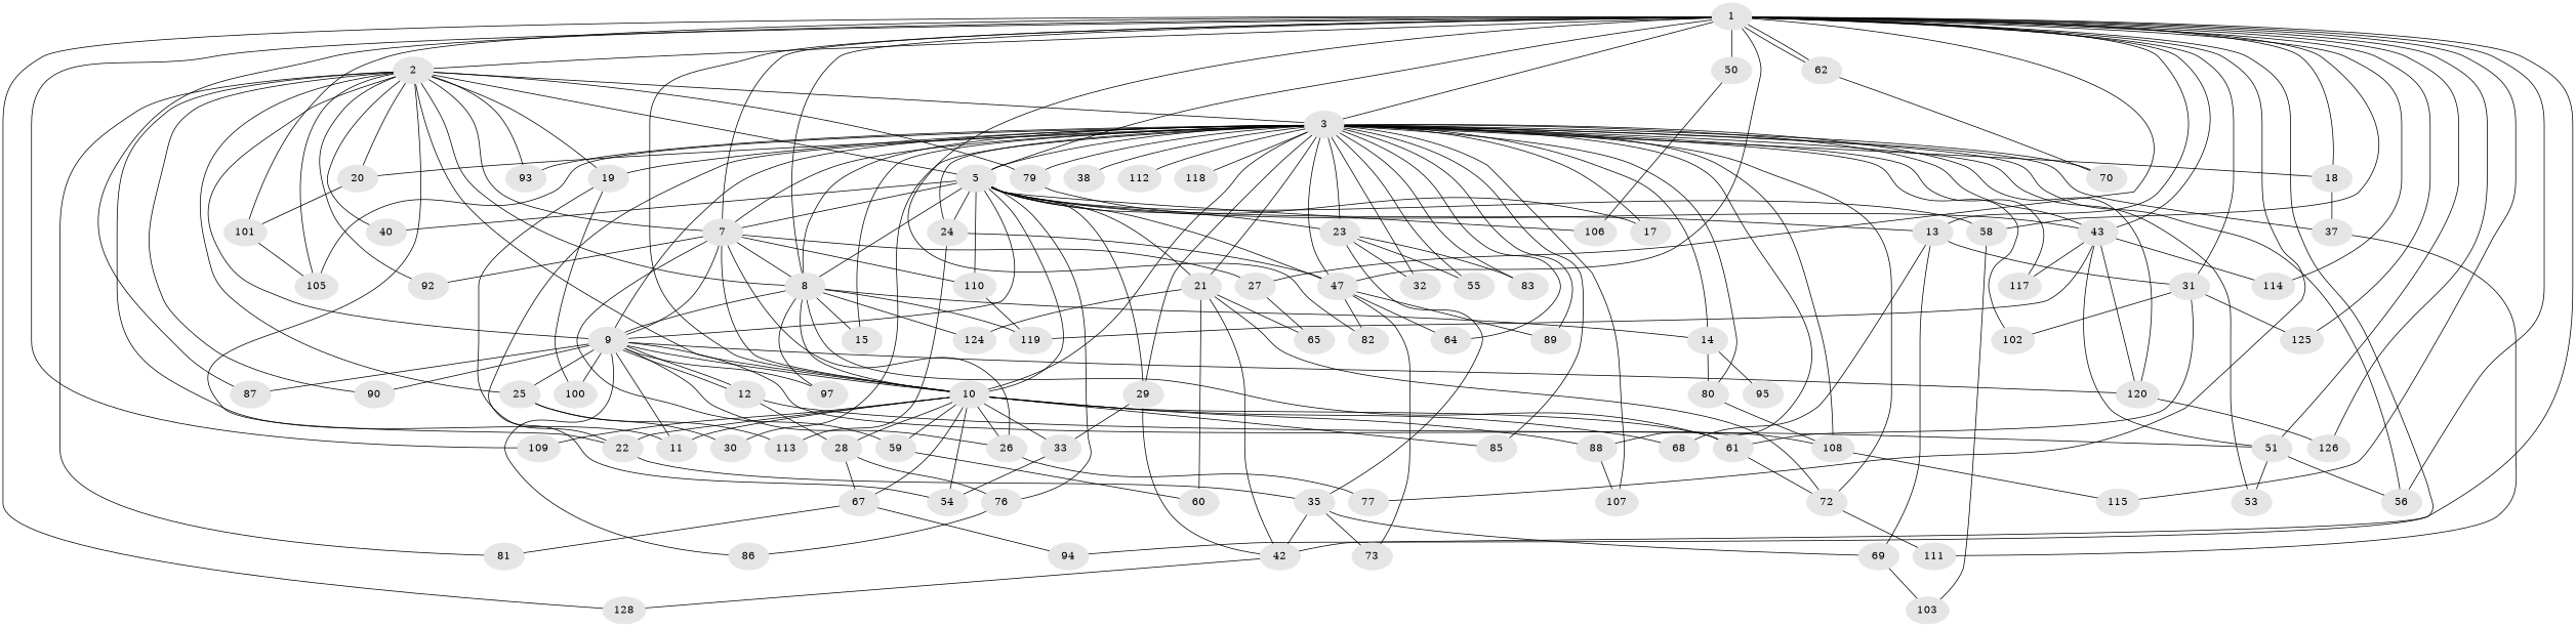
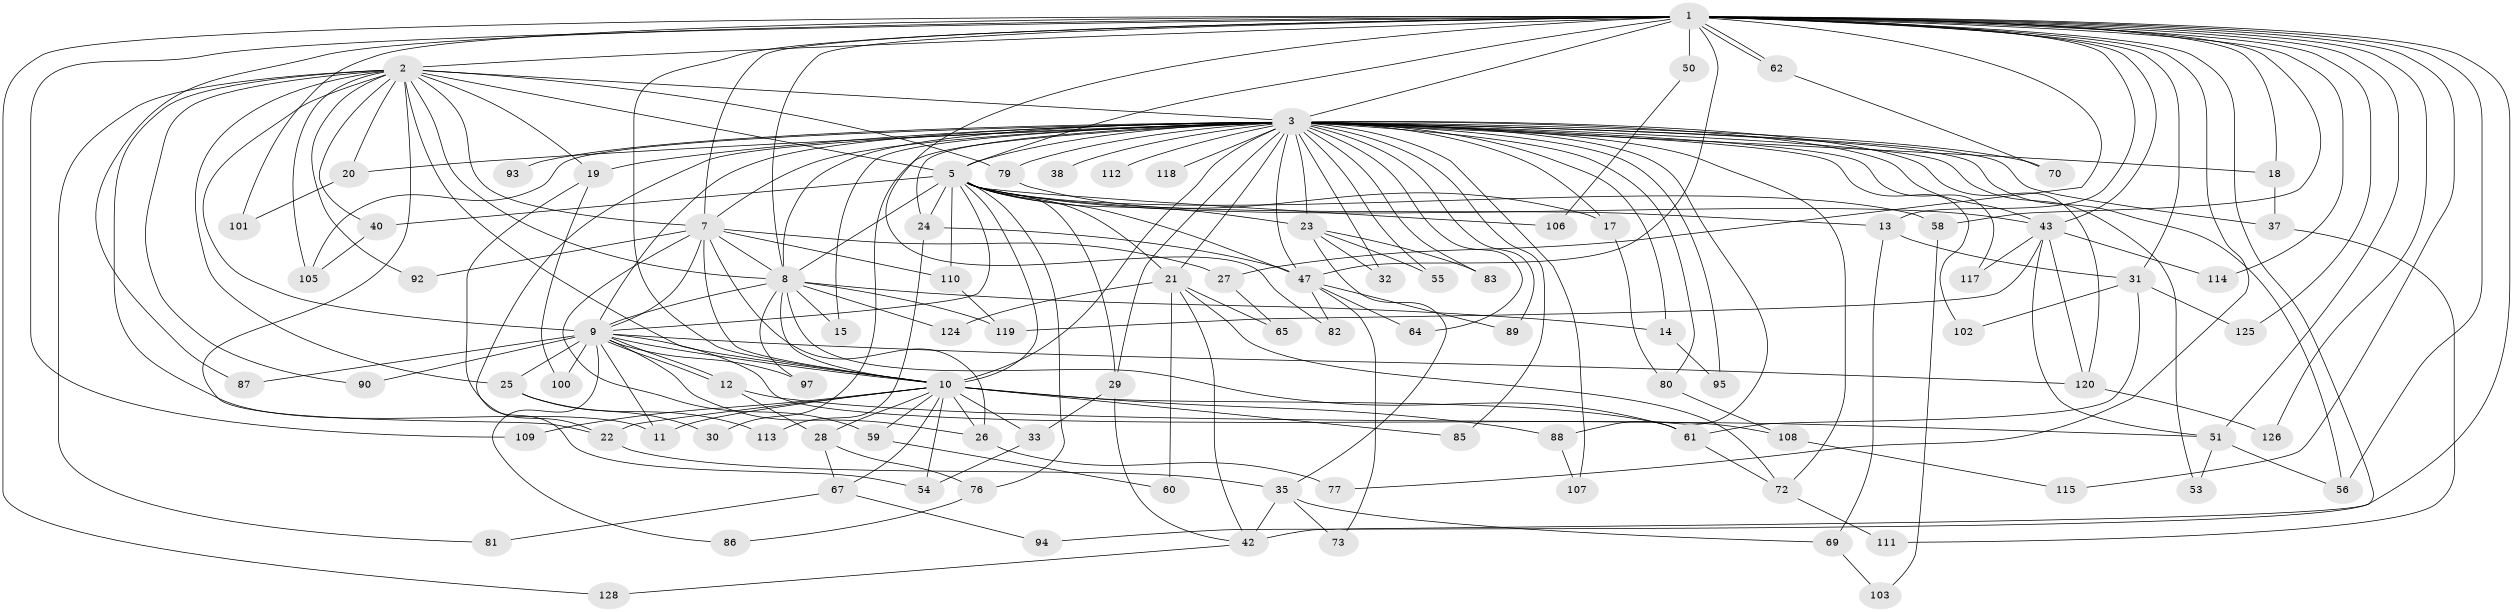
  graph {
    node [color=gray90 style=filled]
    1 [super="+4"]
    2 [super="+91"]
    3 [super="+6"]
    5 [super="+78"]
    7 [super="+84"]
    8 [super="+121"]
    10 [super="+122"]
    13 [super="+16"]
    18
    27
    31 [super="+39"]
    42 [super="+46"]
    43 [super="+127"]
    47 [super="+75"]
    50
    51 [super="+52"]
    56 [super="+96"]
    58
    62 [super="+98"]
    77
    82
    87
    94
    101 [super="+118"]
    109
    114
    115
    125
    126
    128
    9 [super="+34"]
    11 [super="+36"]
    19
    20 [super="+45"]
    22 [super="+66"]
    25
    40
    79
    81
    90
    92
    93
    105
    85
    17
    14
    15
    21 [super="+71"]
    23 [super="+74"]
    24 [super="+57"]
    29
    30 [super="+41"]
    32
    37
    38
    53
    54 [super="+123"]
    55
    64
    70
    72 [super="+104"]
    80
    83
    88
    89
    95
    102
    107
    112
    n70 [label=118]
    117
    120
    76
    106
    110
    26 [super="+49"]
    59
    61 [super="+63"]
    97
    119
    124
    12 [super="+99"]
    86
    100
    108
    28
    33
    67
-   68
    69
    65
    73
    103
    35 [super="+44"]
    113
    60
    111
    1 -- 2 [weight=3]
    1 -- 3 [weight=4]
    1 -- 5 [weight=2]
    1 -- 7 [weight=2]
    1 -- 8 [weight=2]
    1 -- 10 [weight=2]
    1 -- 13 [weight=2]
    1 -- 18
    1 -- 27
    1 -- 31 [weight=2]
    1 -- 42 [weight=2]
    1 -- 43
    1 -- 47
    1 -- 50 [weight=2]
    1 -- 51
    1 -- 56
    1 -- 58
    1 -- 62
    1 -- 62
    1 -- 77
    1 -- 82
    1 -- 87
    1 -- 94
    1 -- 101
    1 -- 109
    1 -- 114
    1 -- 115
    1 -- 125
    1 -- 126
    1 -- 128
    2 -- 3 [weight=2]
    2 -- 5
    2 -- 7
    2 -- 8
    2 -- 10
    2 -- 9 [weight=2]
    2 -- 11
    2 -- 19
    2 -- 20 [weight=2]
    2 -- 22
    2 -- 25
    2 -- 40
    2 -- 79
    2 -- 81
    2 -- 90
    2 -- 92
-   2 -- 93
    2 -- 105
    3 -- 5 [weight=2]
    3 -- 7 [weight=2]
    3 -- 8 [weight=2]
    3 -- 10 [weight=2]
    3 -- 18
    3 -- 43
    3 -- 47
    3 -- 56
    3 -- 9 [weight=2]
    3 -- 19
    3 -- 20
    3 -- 79
    3 -- 93
    3 -- 105
    3 -- 85
    3 -- 17
    3 -- 14
    3 -- 15
    3 -- 21
    3 -- 23 [weight=2]
    3 -- 24
    3 -- 29
    3 -- 30 [weight=2]
    3 -- 32
    3 -- 37
    3 -- 38
    3 -- 53
    3 -- 54
    3 -- 55
    3 -- 64
    3 -- 70
    3 -- 72
    3 -- 80
    3 -- 83
    3 -- 88
    3 -- 89
-   3 -- 108
+   3 -- 95
    3 -- 102
    3 -- 107
    3 -- 112 [weight=2]
    3 -- n70 [weight=2]
    3 -- 117
    3 -- 120
-   5 -- 7 [weight=2]
    5 -- 8
    5 -- 10
    5 -- 13
    5 -- 43
    5 -- 47
    5 -- 58
    5 -- 9
    5 -- 40
    5 -- 21
    5 -- 23
    5 -- 24
    5 -- 29
    5 -- 76
    5 -- 106
    5 -- 110
    7 -- 8
    7 -- 10
    7 -- 27
    7 -- 9
    7 -- 92
    7 -- 110
    7 -- 26
    7 -- 59
    8 -- 10
    8 -- 9
    8 -- 14
    8 -- 15
    8 -- 61
    8 -- 97
    8 -- 119
    8 -- 124
    10 -- 109
    10 -- 11
    10 -- 22
    10 -- 85
    10 -- 54
    10 -- 88
    10 -- 26
    10 -- 59
    10 -- 61
    10 -- 28
    10 -- 33
    10 -- 67
-   10 -- 68
    13 -- 31
-   13 -- 68
    13 -- 69
    18 -- 37
    27 -- 65
    31 -- 125
    31 -- 102
    31 -- 61
    42 -- 128
    43 -- 51
    43 -- 114
    43 -- 117
    43 -- 120
    43 -- 119
    47 -- 82
    47 -- 64
    47 -- 89
    47 -- 73
    50 -- 106
    51 -- 56
    51 -- 53
    58 -- 103
    62 -- 70
-   101 -- 105
+   40 -- 105
    9 -- 10
    9 -- 87
    9 -- 11
    9 -- 25
    9 -- 90
    9 -- 120
    9 -- 26
    9 -- 97
    9 -- 12
    9 -- 12
    9 -- 86
    9 -- 100
    9 -- 108
    19 -- 22
    19 -- 100
    20 -- 101
    22 -- 35
    25 -- 30
    25 -- 113
    79 -- 17
-   14 -- 80
+   17 -- 80
    14 -- 95
    21 -- 42
    21 -- 72
    21 -- 124
    21 -- 65
    21 -- 60
    23 -- 32
    23 -- 55
    23 -- 83
    23 -- 35
    24 -- 47
    24 -- 113
    29 -- 42
    29 -- 33
    37 -- 111
    72 -- 111
    80 -- 108
    88 -- 107
    120 -- 126
    76 -- 86
    110 -- 119
    26 -- 77
    59 -- 60
    61 -- 72
    12 -- 51
    12 -- 28
    108 -- 115
    28 -- 76
    28 -- 67
    33 -- 54
    67 -- 94
    67 -- 81
    69 -- 103
    35 -- 42
    35 -- 69
    35 -- 73
  }
